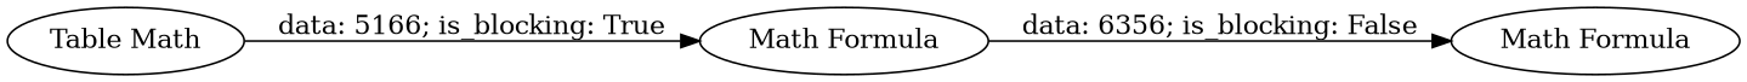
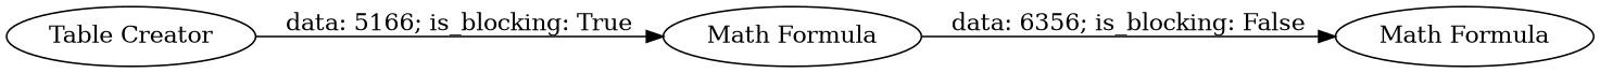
  digraph {
    rankdir=LR
-   n1 [label="Table Math"]
+   n1 [label="Table Creator"]
    n2 [label="Math Formula"]
    n3 [label="Math Formula"]
    n1 -> n2 [label="data: 5166; is_blocking: True"]
    n2 -> n3 [label="data: 6356; is_blocking: False"]
  }
